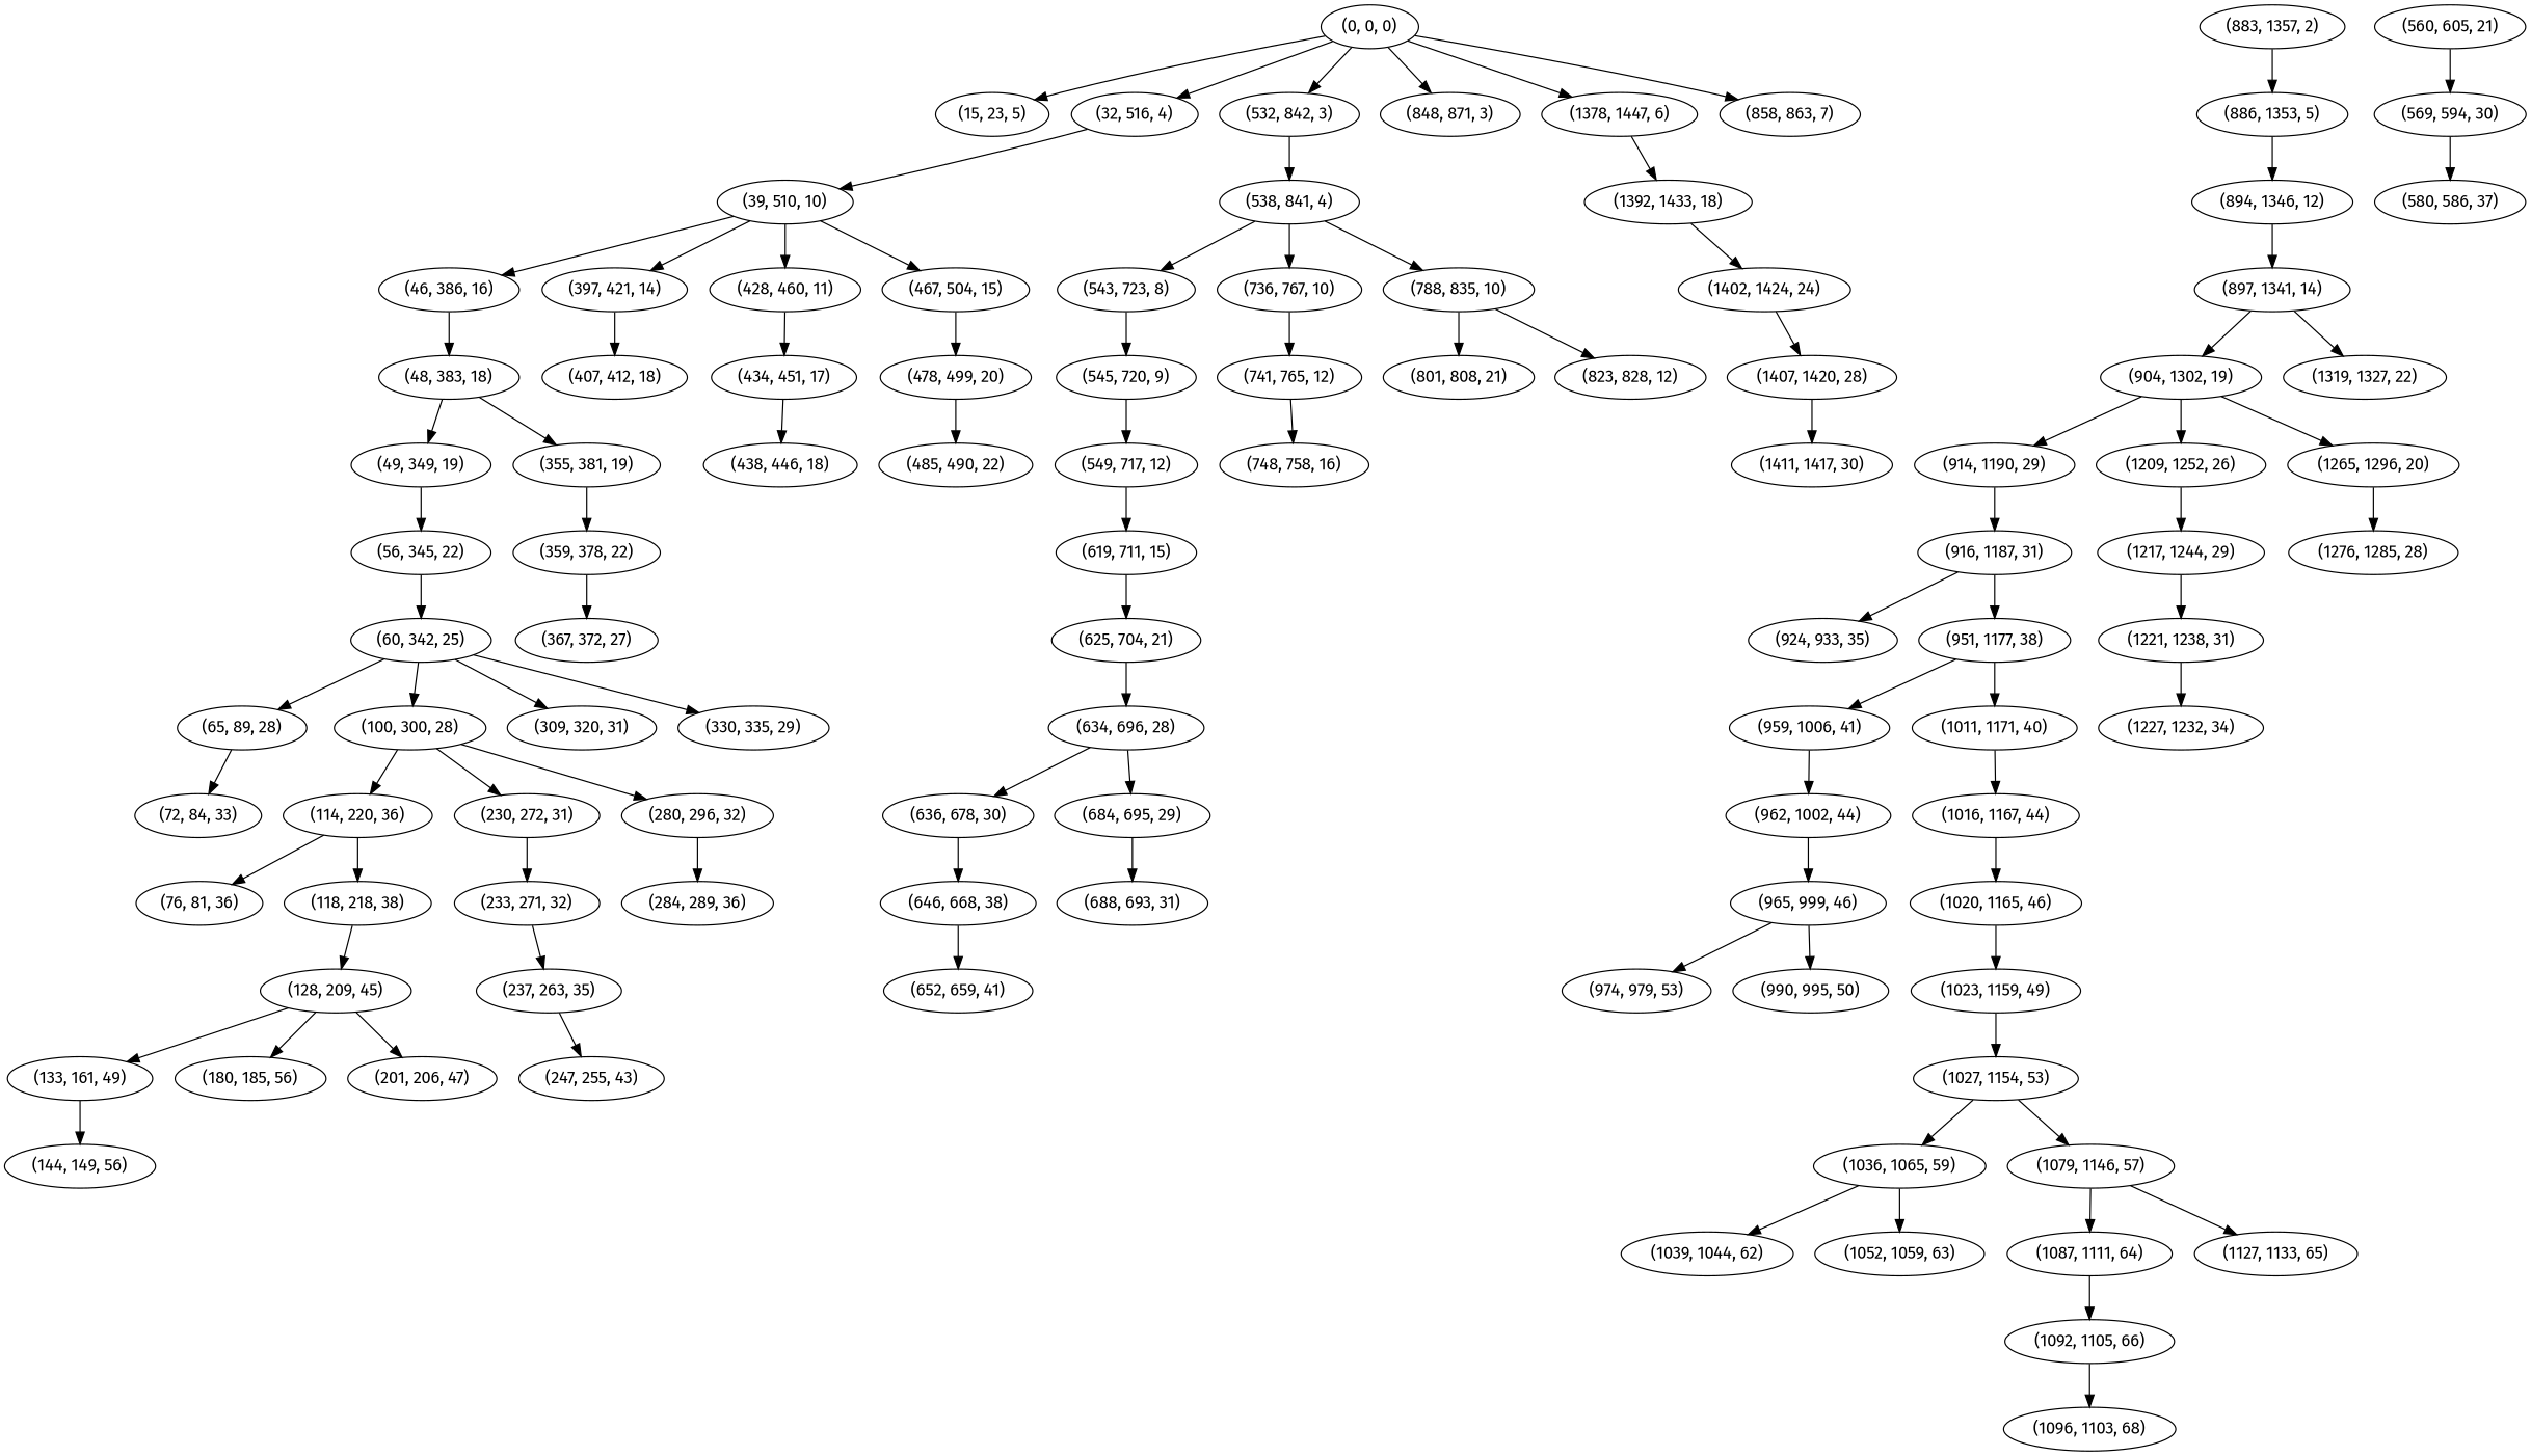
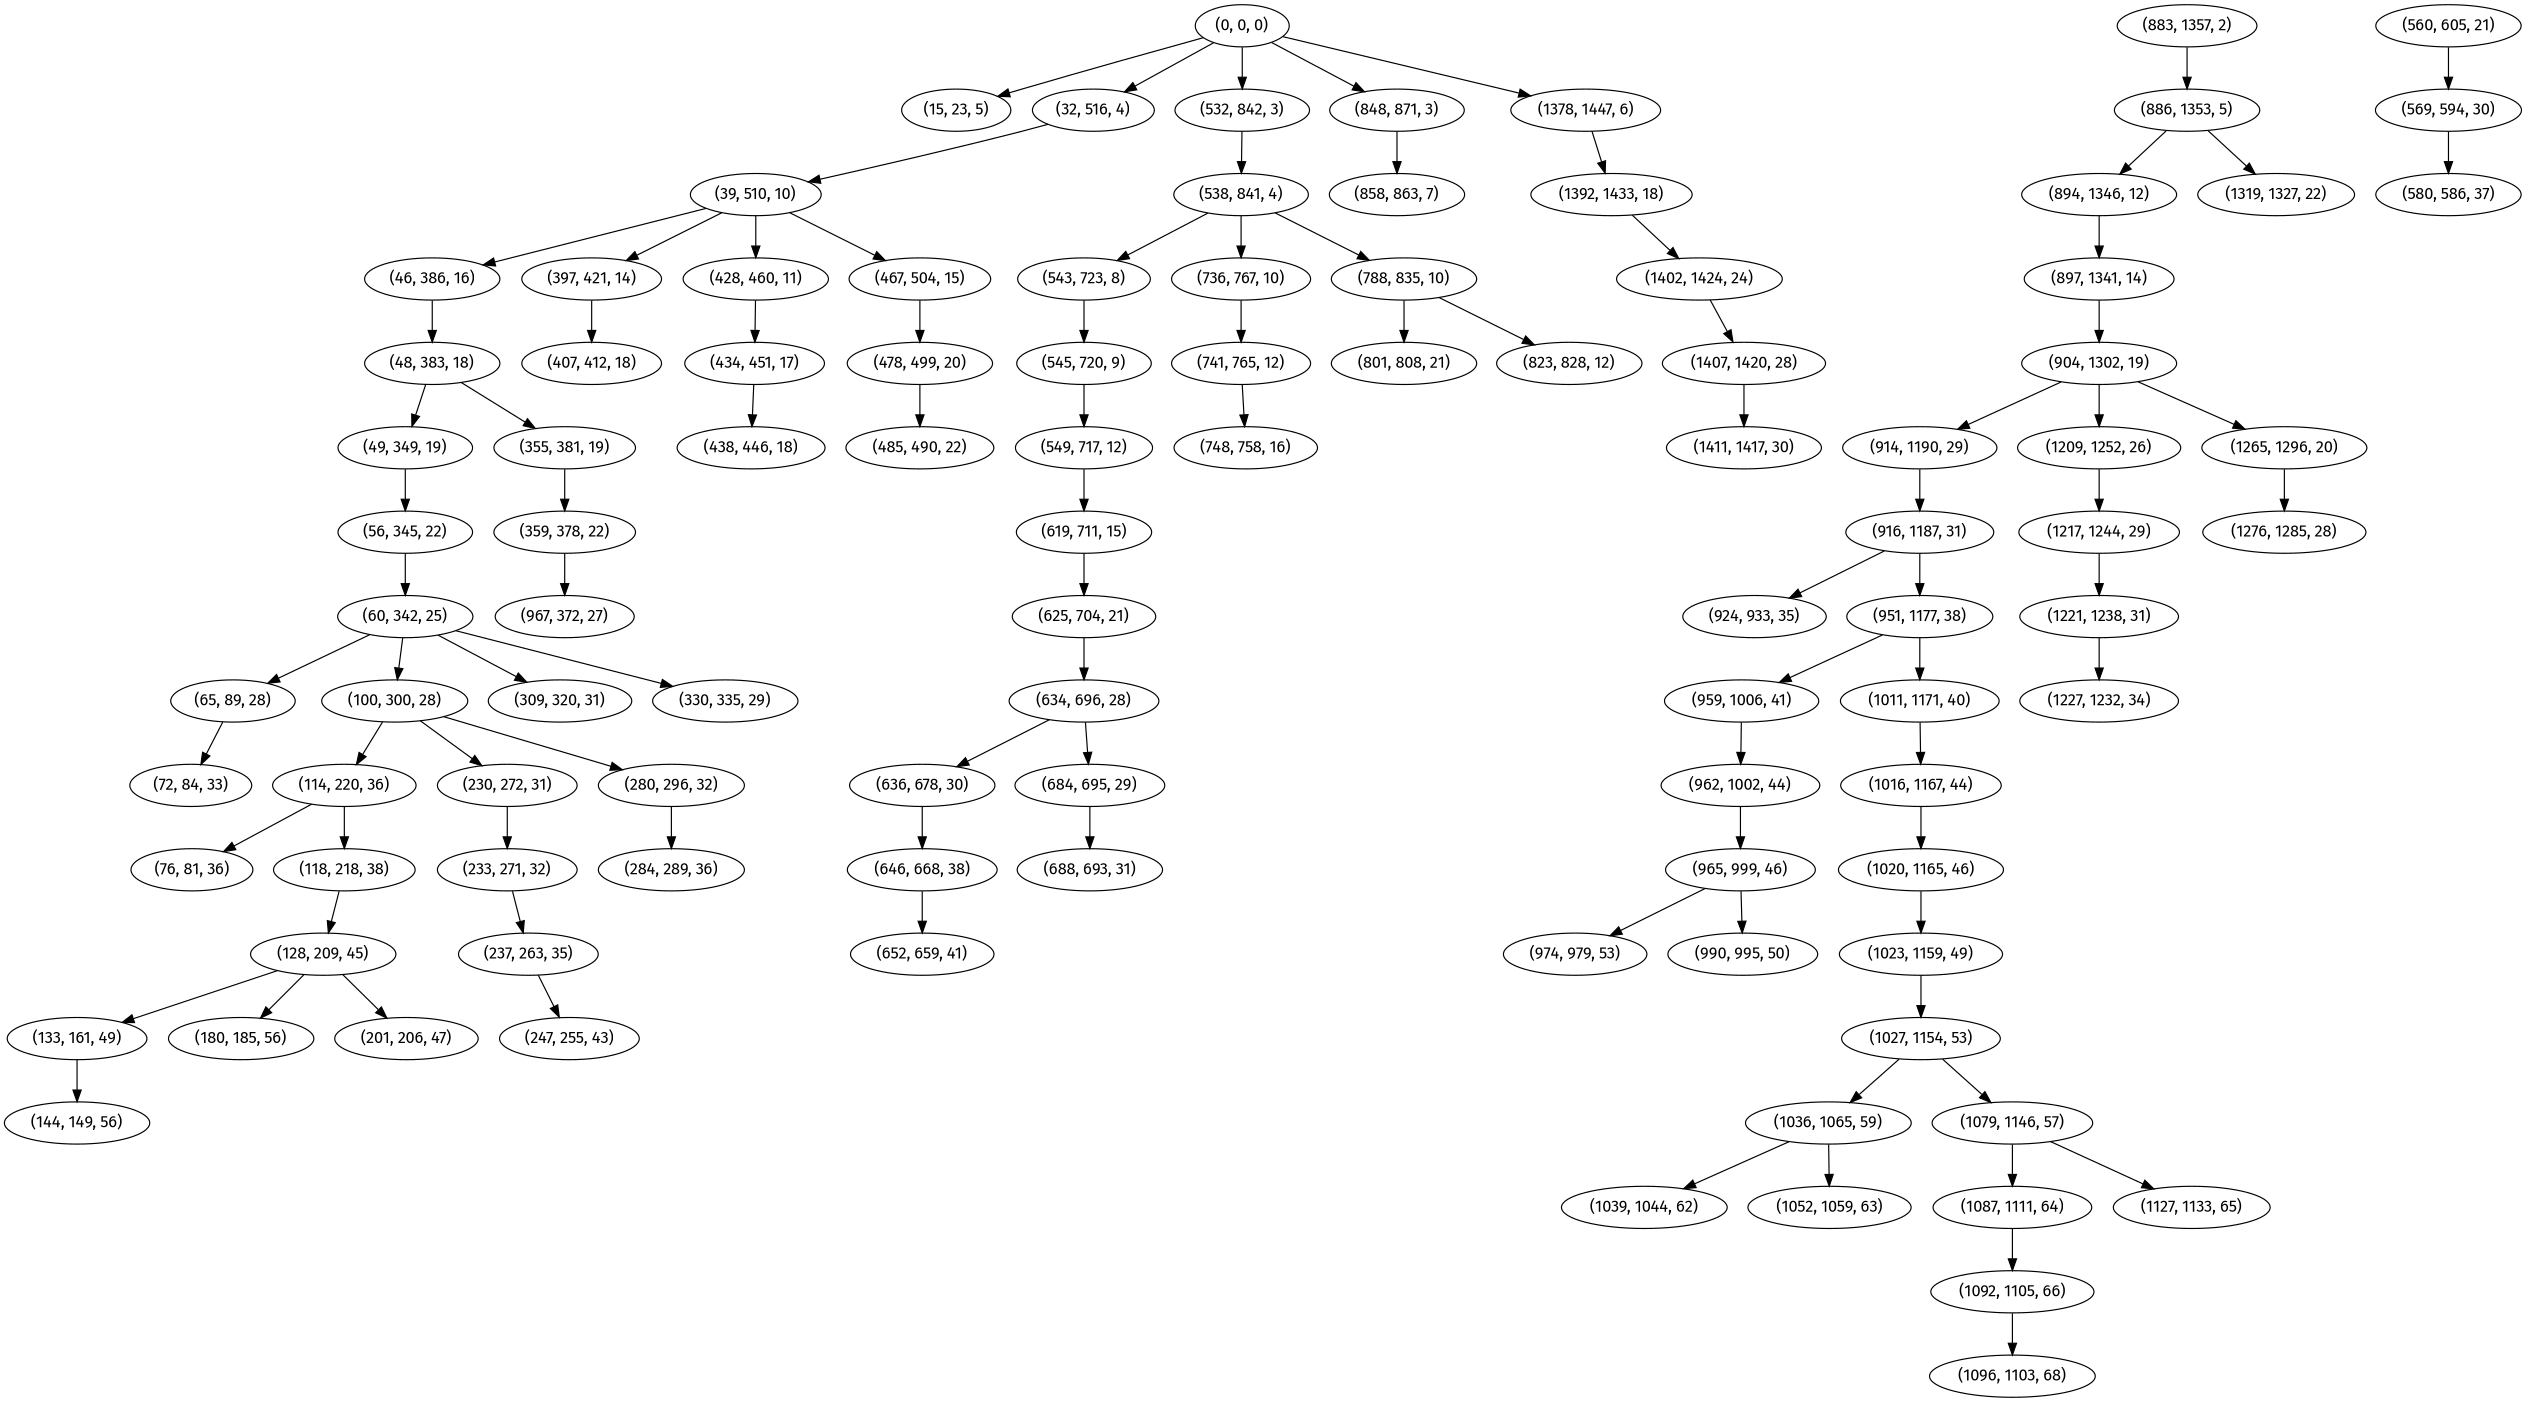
  digraph {
    fontname="Fira Sans"
    node [fontname="Fira Sans"]
    edge [fontname="Fira Sans"]
    "(0, 0, 0)"
    "(15, 23, 5)"
    "(32, 516, 4)"
    "(532, 842, 3)"
    "(848, 871, 3)"
    "(1378, 1447, 6)"
    "(39, 510, 10)"
    "(538, 841, 4)"
    "(858, 863, 7)"
    "(883, 1357, 2)"
    "(886, 1353, 5)"
    "(1392, 1433, 18)"
    "(46, 386, 16)"
    "(397, 421, 14)"
    "(428, 460, 11)"
    "(467, 504, 15)"
    "(48, 383, 18)"
    "(407, 412, 18)"
    "(434, 451, 17)"
    "(478, 499, 20)"
    "(49, 349, 19)"
    "(355, 381, 19)"
    "(56, 345, 22)"
    "(359, 378, 22)"
    "(60, 342, 25)"
    "(65, 89, 28)"
    "(100, 300, 28)"
    "(309, 320, 31)"
    "(330, 335, 29)"
    "(72, 84, 33)"
    "(114, 220, 36)"
    "(230, 272, 31)"
    "(280, 296, 32)"
    "(76, 81, 36)"
    "(118, 218, 38)"
    "(233, 271, 32)"
    "(284, 289, 36)"
    "(128, 209, 45)"
    "(133, 161, 49)"
    "(180, 185, 56)"
    "(201, 206, 47)"
    "(144, 149, 56)"
    "(237, 263, 35)"
    "(247, 255, 43)"
-   "(367, 372, 27)"
+   "(367, 372, 27)" [label="(967, 372, 27)"]
    "(438, 446, 18)"
    "(485, 490, 22)"
    "(543, 723, 8)"
    "(736, 767, 10)"
    "(788, 835, 10)"
    "(545, 720, 9)"
    "(741, 765, 12)"
    "(801, 808, 21)"
    "(823, 828, 12)"
    "(549, 717, 12)"
    "(619, 711, 15)"
    "(625, 704, 21)"
    "(560, 605, 21)"
    "(569, 594, 30)"
    "(580, 586, 37)"
    "(634, 696, 28)"
    "(636, 678, 30)"
    "(684, 695, 29)"
    "(646, 668, 38)"
    "(688, 693, 31)"
    "(652, 659, 41)"
    "(748, 758, 16)"
    "(894, 1346, 12)"
    "(897, 1341, 14)"
    "(904, 1302, 19)"
    "(1319, 1327, 22)"
    "(914, 1190, 29)"
    "(1209, 1252, 26)"
    "(1265, 1296, 20)"
    "(916, 1187, 31)"
    "(1217, 1244, 29)"
    "(1276, 1285, 28)"
    "(924, 933, 35)"
    "(951, 1177, 38)"
    "(959, 1006, 41)"
    "(1011, 1171, 40)"
    "(962, 1002, 44)"
    "(1016, 1167, 44)"
    "(965, 999, 46)"
    "(974, 979, 53)"
    "(990, 995, 50)"
    "(1020, 1165, 46)"
    "(1023, 1159, 49)"
    "(1027, 1154, 53)"
    "(1036, 1065, 59)"
    "(1079, 1146, 57)"
    "(1039, 1044, 62)"
    "(1052, 1059, 63)"
    "(1087, 1111, 64)"
    "(1127, 1133, 65)"
    "(1092, 1105, 66)"
    "(1096, 1103, 68)"
    "(1221, 1238, 31)"
    "(1227, 1232, 34)"
    "(1402, 1424, 24)"
    "(1407, 1420, 28)"
    "(1411, 1417, 30)"
    "(0, 0, 0)" -> "(15, 23, 5)"
    "(0, 0, 0)" -> "(32, 516, 4)"
    "(0, 0, 0)" -> "(532, 842, 3)"
    "(0, 0, 0)" -> "(848, 871, 3)"
    "(0, 0, 0)" -> "(1378, 1447, 6)"
    "(32, 516, 4)" -> "(39, 510, 10)"
    "(532, 842, 3)" -> "(538, 841, 4)"
-   "(0, 0, 0)" -> "(858, 863, 7)"
+   "(848, 871, 3)" -> "(858, 863, 7)"
    "(1378, 1447, 6)" -> "(1392, 1433, 18)"
    "(39, 510, 10)" -> "(46, 386, 16)"
    "(39, 510, 10)" -> "(397, 421, 14)"
    "(39, 510, 10)" -> "(428, 460, 11)"
    "(39, 510, 10)" -> "(467, 504, 15)"
    "(538, 841, 4)" -> "(543, 723, 8)"
    "(538, 841, 4)" -> "(736, 767, 10)"
    "(538, 841, 4)" -> "(788, 835, 10)"
    "(883, 1357, 2)" -> "(886, 1353, 5)"
    "(886, 1353, 5)" -> "(894, 1346, 12)"
    "(1392, 1433, 18)" -> "(1402, 1424, 24)"
    "(46, 386, 16)" -> "(48, 383, 18)"
    "(397, 421, 14)" -> "(407, 412, 18)"
    "(428, 460, 11)" -> "(434, 451, 17)"
    "(467, 504, 15)" -> "(478, 499, 20)"
    "(48, 383, 18)" -> "(49, 349, 19)"
    "(48, 383, 18)" -> "(355, 381, 19)"
    "(434, 451, 17)" -> "(438, 446, 18)"
    "(478, 499, 20)" -> "(485, 490, 22)"
    "(49, 349, 19)" -> "(56, 345, 22)"
    "(355, 381, 19)" -> "(359, 378, 22)"
    "(56, 345, 22)" -> "(60, 342, 25)"
    "(359, 378, 22)" -> "(367, 372, 27)"
    "(60, 342, 25)" -> "(65, 89, 28)"
    "(60, 342, 25)" -> "(100, 300, 28)"
    "(60, 342, 25)" -> "(309, 320, 31)"
    "(60, 342, 25)" -> "(330, 335, 29)"
    "(65, 89, 28)" -> "(72, 84, 33)"
    "(100, 300, 28)" -> "(114, 220, 36)"
    "(100, 300, 28)" -> "(230, 272, 31)"
    "(100, 300, 28)" -> "(280, 296, 32)"
    "(114, 220, 36)" -> "(76, 81, 36)"
    "(114, 220, 36)" -> "(118, 218, 38)"
    "(230, 272, 31)" -> "(233, 271, 32)"
    "(280, 296, 32)" -> "(284, 289, 36)"
    "(118, 218, 38)" -> "(128, 209, 45)"
    "(233, 271, 32)" -> "(237, 263, 35)"
    "(128, 209, 45)" -> "(133, 161, 49)"
    "(128, 209, 45)" -> "(180, 185, 56)"
    "(128, 209, 45)" -> "(201, 206, 47)"
    "(133, 161, 49)" -> "(144, 149, 56)"
    "(237, 263, 35)" -> "(247, 255, 43)"
    "(543, 723, 8)" -> "(545, 720, 9)"
    "(736, 767, 10)" -> "(741, 765, 12)"
    "(788, 835, 10)" -> "(801, 808, 21)"
    "(788, 835, 10)" -> "(823, 828, 12)"
    "(545, 720, 9)" -> "(549, 717, 12)"
    "(741, 765, 12)" -> "(748, 758, 16)"
    "(549, 717, 12)" -> "(619, 711, 15)"
    "(619, 711, 15)" -> "(625, 704, 21)"
    "(625, 704, 21)" -> "(634, 696, 28)"
    "(560, 605, 21)" -> "(569, 594, 30)"
    "(569, 594, 30)" -> "(580, 586, 37)"
    "(634, 696, 28)" -> "(636, 678, 30)"
    "(634, 696, 28)" -> "(684, 695, 29)"
    "(636, 678, 30)" -> "(646, 668, 38)"
    "(684, 695, 29)" -> "(688, 693, 31)"
    "(646, 668, 38)" -> "(652, 659, 41)"
    "(894, 1346, 12)" -> "(897, 1341, 14)"
    "(897, 1341, 14)" -> "(904, 1302, 19)"
-   "(897, 1341, 14)" -> "(1319, 1327, 22)"
+   "(886, 1353, 5)" -> "(1319, 1327, 22)"
    "(904, 1302, 19)" -> "(914, 1190, 29)"
    "(904, 1302, 19)" -> "(1209, 1252, 26)"
    "(904, 1302, 19)" -> "(1265, 1296, 20)"
    "(914, 1190, 29)" -> "(916, 1187, 31)"
    "(1209, 1252, 26)" -> "(1217, 1244, 29)"
    "(1265, 1296, 20)" -> "(1276, 1285, 28)"
    "(916, 1187, 31)" -> "(924, 933, 35)"
    "(916, 1187, 31)" -> "(951, 1177, 38)"
    "(1217, 1244, 29)" -> "(1221, 1238, 31)"
    "(951, 1177, 38)" -> "(959, 1006, 41)"
    "(951, 1177, 38)" -> "(1011, 1171, 40)"
    "(959, 1006, 41)" -> "(962, 1002, 44)"
    "(1011, 1171, 40)" -> "(1016, 1167, 44)"
    "(962, 1002, 44)" -> "(965, 999, 46)"
    "(1016, 1167, 44)" -> "(1020, 1165, 46)"
    "(965, 999, 46)" -> "(974, 979, 53)"
    "(965, 999, 46)" -> "(990, 995, 50)"
    "(1020, 1165, 46)" -> "(1023, 1159, 49)"
    "(1023, 1159, 49)" -> "(1027, 1154, 53)"
    "(1027, 1154, 53)" -> "(1036, 1065, 59)"
    "(1027, 1154, 53)" -> "(1079, 1146, 57)"
    "(1036, 1065, 59)" -> "(1039, 1044, 62)"
    "(1036, 1065, 59)" -> "(1052, 1059, 63)"
    "(1079, 1146, 57)" -> "(1087, 1111, 64)"
    "(1079, 1146, 57)" -> "(1127, 1133, 65)"
    "(1087, 1111, 64)" -> "(1092, 1105, 66)"
    "(1092, 1105, 66)" -> "(1096, 1103, 68)"
    "(1221, 1238, 31)" -> "(1227, 1232, 34)"
    "(1402, 1424, 24)" -> "(1407, 1420, 28)"
    "(1407, 1420, 28)" -> "(1411, 1417, 30)"
  }
